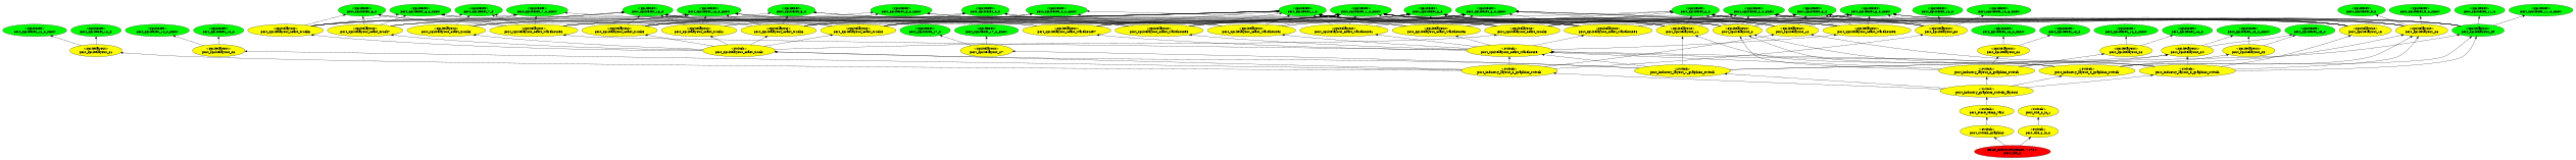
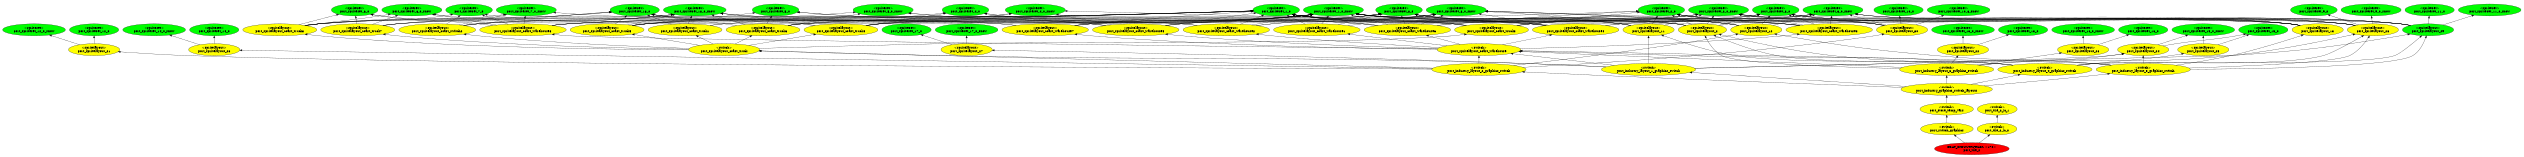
  digraph {
    rankdir=BT
    node [fillcolor=yellow style=filled]
    n1 [fillcolor=green label="<spriteset>\nport_spriteset_1_0"]
    n2 [fillcolor=green label="<spriteset>\nport_spriteset_1_0_snow"]
    n3 [fillcolor=green label="<spriteset>\nport_spriteset_2_0"]
    n4 [fillcolor=green label="<spriteset>\nport_spriteset_2_0_snow"]
    n5 [fillcolor=green label="<spriteset>\nport_spriteset_3_0"]
    n6 [fillcolor=green label="<spriteset>\nport_spriteset_3_0_snow"]
    n7 [fillcolor=green label="<spriteset>\nport_spriteset_4_0"]
    n8 [fillcolor=green label="<spriteset>\nport_spriteset_4_0_snow"]
    n9 [fillcolor=green label="<spriteset>\nport_spriteset_5_0"]
    n10 [fillcolor=green label="<spriteset>\nport_spriteset_5_0_snow"]
    n11 [fillcolor=green label="<spriteset>\nport_spriteset_6_0"]
    n12 [fillcolor=green label="<spriteset>\nport_spriteset_6_0_snow"]
    n13 [fillcolor=green label="<spriteset>\nport_spriteset_7_0"]
    n14 [fillcolor=green label="<spriteset>\nport_spriteset_7_0_snow"]
    n15 [fillcolor=green label="<spriteset>\nport_spriteset_8_0"]
    n16 [fillcolor=green label="<spriteset>\nport_spriteset_8_0_snow"]
    n17 [fillcolor=green label="<spriteset>\nport_spriteset_9_0"]
    n18 [fillcolor=green label="<spriteset>\nport_spriteset_9_0_snow"]
    n19 [fillcolor=green label="<spriteset>\nport_spriteset_10_0"]
    n20 [fillcolor=green label="<spriteset>\nport_spriteset_10_6_snow"]
    n21 [fillcolor=green label="<spriteset>\nport_spriteset_11_0"]
    n22 [fillcolor=green label="<spriteset>\nport_spriteset_11_0_snow"]
    n23 [fillcolor=green label="<spriteset>\nport_spriteset_12_0"]
    n24 [fillcolor=green label="<spriteset>\nport_spriteset_12_0_snow"]
    n25 [fillcolor=green label="<spriteset>\nport_spriteset_13_0"]
    n26 [fillcolor=green label="<spriteset>\nport_spriteset_13_0_snow"]
    n27 [fillcolor=green label="<spriteset>\nport_spriteset_14_0"]
    n28 [fillcolor=green label="<spriteset>\nport_spriteset_14_0_snow"]
    n29 [fillcolor=green label="<spriteset>\nport_spriteset_15_0"]
    n30 [fillcolor=green label="<spriteset>\nport_spriteset_15_0_snow"]
    n31 [fillcolor=green label="<spriteset>\nport_spriteset_16_0"]
    n32 [fillcolor=green label="<spriteset>\nport_spriteset_16_0_snow"]
    n33 [fillcolor=green label="<spriteset>\nport_spriteset_17_0"]
    n34 [fillcolor=green label="<spriteset>\nport_spriteset_17_0_snow"]
    n35 [fillcolor=green label="<spriteset>\nport_spriteset_18_0"]
    n36 [fillcolor=green label="<spriteset>\nport_spriteset_18_0_snow"]
    n37 [label="<spritelayout>\nport_spritelayout_2"]
    n38 [label="<spritelayout>\nport_spritelayout_11"]
    n39 [label="<spritelayout>\nport_spritelayout_12"]
    n40 [label="<spritelayout>\nport_spritelayout_13"]
    n41 [label="<spritelayout>\nport_spritelayout_21"]
    n42 [label="<spritelayout>\nport_spritelayout_22"]
    n43 [label="<spritelayout>\nport_spritelayout_23"]
    n44 [label="<spritelayout>\nport_spritelayout_24"]
    n45 [label="<spritelayout>\nport_spritelayout_25"]
    n46 [label="<spritelayout>\nport_spritelayout_26"]
    n47 [label="<spritelayout>\nport_spritelayout_27"]
    n48 [label="<spritelayout>\nport_spritelayout_28"]
    n49 [fillcolor=green label="<spritelayout>\nport_spritelayout_29"]
    n50 [label="<spritelayout>\nport_spritelayout_30"]
    n51 [label="<spritelayout>\nport_spritelayout_coast_warehouse1"]
    n52 [label="<spritelayout>\nport_spritelayout_coast_warehouse2"]
    n53 [label="<spritelayout>\nport_spritelayout_coast_warehouse3"]
    n54 [label="<spritelayout>\nport_spritelayout_coast_warehouse4"]
    n55 [label="<spritelayout>\nport_spritelayout_coast_warehouse5"]
    n56 [label="<spritelayout>\nport_spritelayout_coast_warehouse6"]
    n57 [label="<spritelayout>\nport_spritelayout_coast_warehouse7"]
    n58 [label="<spritelayout>\nport_spritelayout_coast_warehouse8"]
    n59 [label="<spritelayout>\nport_spritelayout_coast_truck1"]
-   n60 [label="<spritelayout>\nport_spritelayout_coast_truck2"]
+   n60 [label="<spritelayout>\nport_spritelayout_coast_switch2"]
    n61 [label="<spritelayout>\nport_spritelayout_coast_truck3"]
    n62 [label="<spritelayout>\nport_spritelayout_coast_truck4"]
    n63 [label="<spritelayout>\nport_spritelayout_coast_truck5"]
    n64 [label="<spritelayout>\nport_spritelayout_coast_truck6"]
    n65 [label="<spritelayout>\nport_spritelayout_coast_truck7"]
    n66 [label="<spritelayout>\nport_spritelayout_coast_truck8"]
    n67 [label="<switch>\nport_spritelayout_coast_warehouse"]
    n68 [label="<switch>\nport_spritelayout_coast_truck"]
    n69 [label="<switch>\nport_industry_layout_1_graphics_switch"]
    n70 [label="<switch>\nport_industry_layout_2_graphics_switch"]
    n71 [label="<switch>\nport_industry_layout_3_graphics_switch"]
    n72 [label="<switch>\nport_industry_layout_4_graphics_switch"]
    n73 [label="<switch>\nport_industry_layout_5_graphics_switch"]
    n74 [label="<switch>\nport_industry_graphics_switch_layouts"]
    n75 [label="<switch>\nport_store_temp_vars"]
    n76 [label="<switch>\nport_switch_graphics"]
    n77 [label="<switch>\nport_tile_2_lc_1"]
    n78 [label="<switch>\nport_tile_2_lc_0"]
    n79 [fillcolor=red label="FEAT_INDUSTRYTILES <170>\nport_tile_2"]
    n37 -> n1
    n37 -> n2
    n37 -> n3
    n37 -> n4
    n37 -> n5
    n37 -> n6
    n37 -> n35
    n37 -> n36
    n38 -> n1
    n38 -> n2
    n38 -> n3
    n38 -> n4
    n38 -> n15
    n38 -> n16
    n39 -> n1
    n39 -> n2
    n39 -> n5
    n39 -> n6
    n39 -> n15
    n39 -> n16
    n40 -> n1
    n40 -> n2
    n40 -> n3
    n40 -> n4
    n40 -> n5
    n40 -> n6
    n40 -> n15
    n40 -> n16
    n41 -> n23
    n41 -> n24
    n42 -> n25
    n42 -> n26
    n43 -> n27
    n43 -> n28
    n44 -> n29
    n44 -> n30
    n45 -> n29
    n45 -> n30
    n46 -> n31
    n46 -> n32
    n47 -> n33
    n47 -> n34
    n48 -> n1
    n48 -> n2
    n48 -> n3
    n48 -> n4
    n48 -> n5
    n48 -> n6
    n48 -> n17
    n48 -> n18
    n49 -> n1
    n49 -> n2
    n49 -> n3
    n49 -> n4
    n49 -> n5
    n49 -> n6
    n49 -> n21
    n49 -> n22
    n50 -> n1
    n50 -> n2
    n50 -> n3
    n50 -> n4
    n50 -> n5
    n50 -> n6
    n50 -> n19
    n50 -> n20
    n51 -> n1
    n51 -> n2
    n51 -> n15
    n51 -> n16
    n52 -> n1
    n52 -> n2
    n52 -> n13
    n52 -> n14
    n52 -> n15
    n52 -> n16
    n53 -> n1
    n53 -> n2
    n53 -> n3
    n53 -> n4
    n53 -> n5
    n53 -> n6
    n53 -> n15
    n53 -> n16
    n54 -> n1
    n54 -> n2
    n54 -> n5
    n54 -> n6
    n54 -> n7
    n54 -> n8
    n54 -> n15
    n54 -> n16
    n55 -> n1
    n55 -> n2
    n55 -> n7
    n55 -> n8
    n55 -> n9
    n55 -> n10
    n55 -> n15
    n55 -> n16
    n56 -> n1
    n56 -> n2
    n56 -> n3
    n56 -> n4
    n56 -> n9
    n56 -> n10
    n56 -> n15
    n56 -> n16
    n57 -> n1
    n57 -> n2
    n57 -> n11
    n57 -> n12
    n57 -> n15
    n57 -> n16
    n58 -> n1
    n58 -> n2
    n58 -> n11
    n58 -> n12
    n58 -> n13
    n58 -> n14
    n58 -> n15
    n58 -> n16
    n59 -> n1
    n59 -> n2
    n59 -> n35
    n59 -> n36
    n60 -> n1
    n60 -> n2
    n60 -> n13
    n60 -> n14
    n60 -> n35
    n60 -> n36
    n61 -> n1
    n61 -> n2
    n61 -> n3
    n61 -> n4
    n61 -> n5
    n61 -> n6
    n61 -> n35
    n61 -> n36
    n62 -> n1
    n62 -> n2
    n62 -> n5
    n62 -> n6
    n62 -> n7
    n62 -> n8
    n62 -> n35
    n62 -> n36
    n63 -> n1
    n63 -> n2
    n63 -> n7
    n63 -> n8
    n63 -> n9
    n63 -> n10
    n63 -> n35
    n63 -> n36
    n64 -> n1
    n64 -> n2
    n64 -> n3
    n64 -> n4
    n64 -> n9
    n64 -> n10
    n64 -> n35
    n64 -> n36
    n65 -> n1
    n65 -> n2
    n65 -> n11
    n65 -> n12
    n65 -> n35
    n65 -> n36
    n66 -> n1
    n66 -> n2
    n66 -> n11
    n66 -> n12
    n66 -> n13
    n66 -> n14
    n66 -> n35
    n66 -> n36
    n67 -> n51
    n67 -> n52
    n67 -> n53
    n67 -> n54
    n67 -> n55
    n67 -> n56
    n67 -> n57
    n67 -> n58
    n68 -> n59
    n68 -> n60
    n68 -> n61
    n68 -> n62
    n68 -> n63
    n68 -> n64
    n68 -> n65
    n68 -> n66
    n69 -> n38
    n69 -> n44
    n69 -> n47
    n69 -> n49
    n69 -> n67
    n69 -> n68
    n70 -> n39
    n70 -> n41
    n70 -> n43
    n70 -> n50
    n70 -> n67
    n70 -> n68
    n71 -> n37
    n71 -> n42
    n71 -> n44
    n71 -> n46
    n71 -> n48
    n71 -> n67
    n72 -> n37
    n72 -> n38
    n72 -> n45
    n72 -> n48
    n72 -> n49
    n72 -> n67
    n73 -> n37
    n73 -> n39
    n73 -> n40
    n73 -> n44
    n73 -> n48
    n73 -> n49
    n73 -> n67
    n74 -> n69
    n74 -> n70
    n74 -> n71
    n74 -> n72
    n74 -> n73
    n75 -> n74
    n76 -> n75
    n78 -> n77
    n79 -> n76
    n79 -> n78
  }
